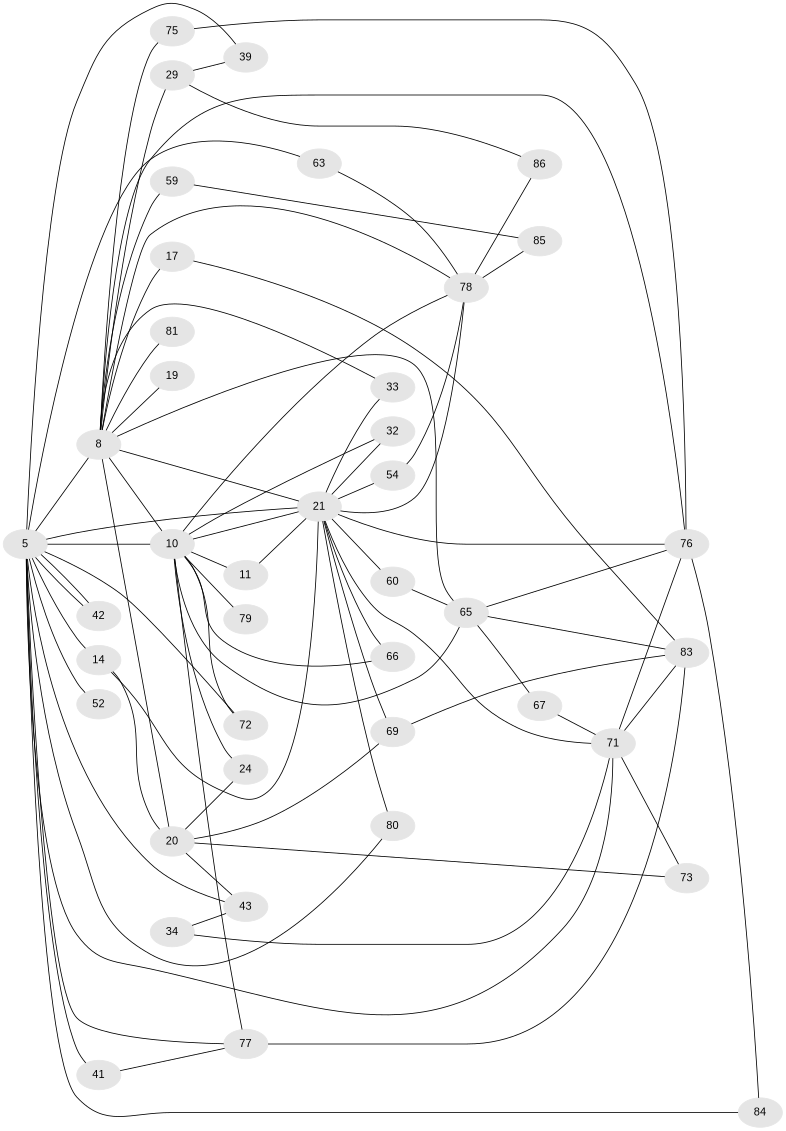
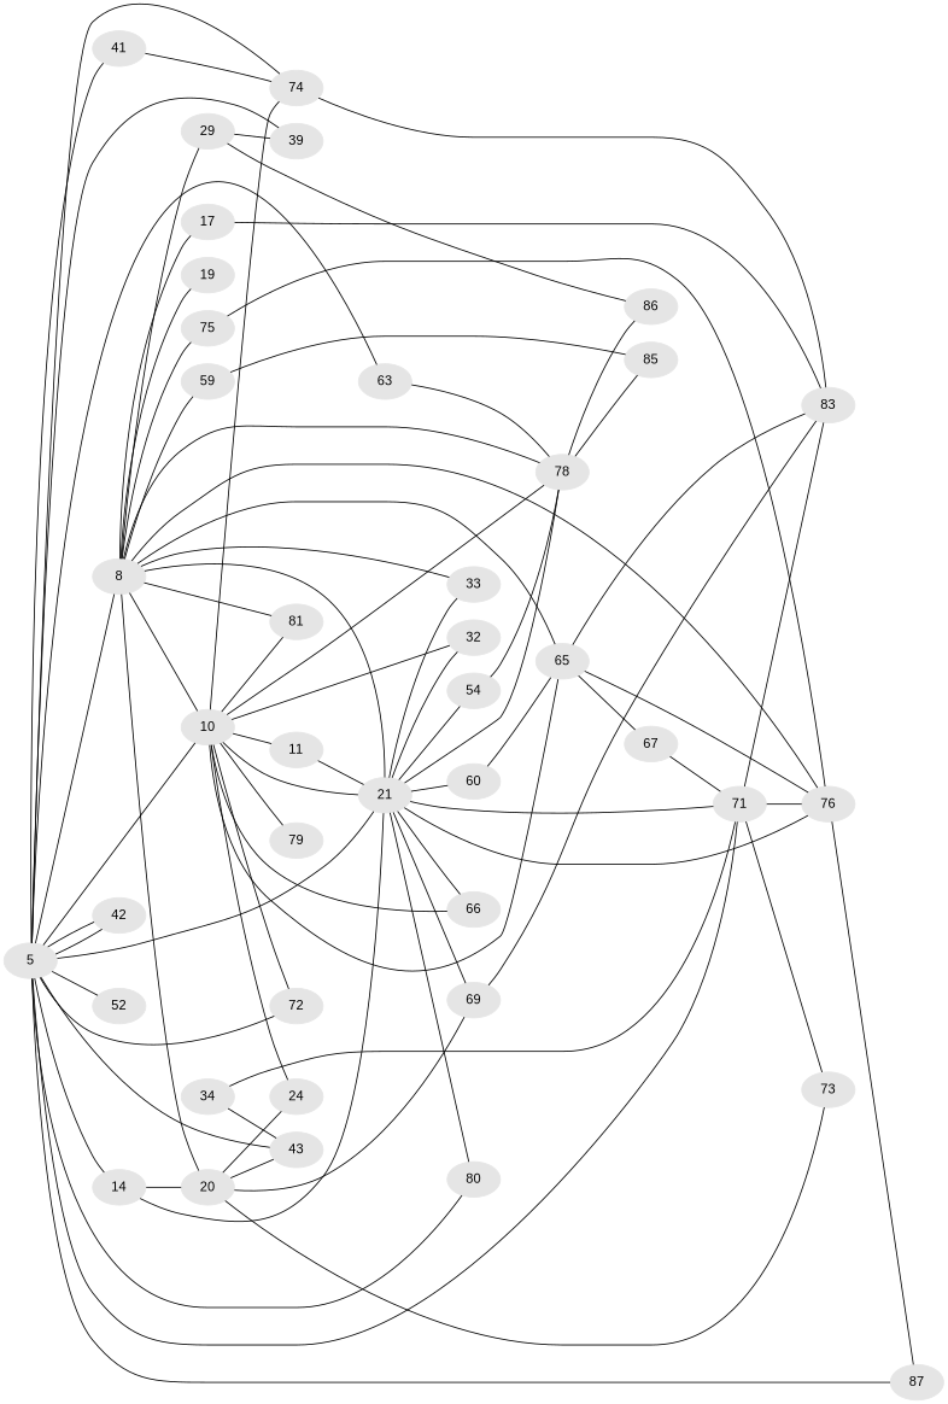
  graph {
    fontname="Liberation Sans"
    rankdir=LR
    node [color=gray90 fontname="Liberation Sans" style=filled]
    edge [fontname="Liberation Sans"]
    5 [super="+2"]
    8 [super="+1+7"]
    10
    14
    21 [super="+4+9"]
    39
    41
    42
    43 [super="+18"]
    52
    63
    71 [super="+12+58"]
    72
-   74 [super="+62+47+31+61" label=77]
+   74 [super="+62+47+31+61"]
    80
-   84 [super="+77"]
+   84 [super="+77" label=87]
    17
    19
    20 [super="+15"]
    29
    33
    59
    65 [super="+64+38"]
    75 [super="+49"]
    76 [super="+51+53"]
    78 [super="+40+70"]
    81
    11
    24
    32
    66
    79 [super="+30"]
    69 [super="+48"]
    54
    60 [super="+57"]
    83 [super="+82+45"]
    73
    86
    85
    67
    34
    5 -- 8 [weight=6]
    5 -- 10 [weight=2]
    5 -- 14
    5 -- 21 [weight=8]
    5 -- 39
    5 -- 41
    5 -- 42
    5 -- 42
    5 -- 43 [weight=2]
    5 -- 52 [weight=2]
    5 -- 63
    5 -- 71 [weight=2]
    5 -- 72
    5 -- 74
    5 -- 80
    5 -- 84 [weight=2]
    8 -- 10 [weight=3]
    8 -- 21 [weight=13]
    8 -- 17 [weight=2]
    8 -- 19 [weight=2]
    8 -- 20 [weight=2]
    8 -- 29 [weight=2]
    8 -- 33
    8 -- 59 [weight=2]
    8 -- 65 [weight=3]
    8 -- 75 [weight=3]
    8 -- 76 [weight=2]
    8 -- 78 [weight=2]
    8 -- 81
    10 -- 21 [weight=4]
    10 -- 72
    10 -- 74 [weight=4]
    10 -- 65 [weight=2]
    10 -- 78 [weight=5]
+   10 -- 81
    10 -- 11
    10 -- 24
    10 -- 32
    10 -- 66
    10 -- 79 [weight=2]
    14 -- 21
    14 -- 20
    21 -- 71 [weight=2]
    21 -- 80
    21 -- 33
    21 -- 76 [weight=4]
    21 -- 78
    21 -- 32
    21 -- 66
    21 -- 69
    21 -- 54
    21 -- 60
    41 -- 74
    63 -- 78
    71 -- 76 [weight=2]
    71 -- 83
    71 -- 73
    74 -- 83
    17 -- 83
    20 -- 43
    20 -- 24
    20 -- 69
    20 -- 73
    29 -- 39
    29 -- 86
    59 -- 85
    65 -- 76 [weight=2]
    65 -- 83 [weight=2]
    65 -- 67
    75 -- 76
    76 -- 84
    78 -- 86
    78 -- 85
    11 -- 21
    69 -- 83
    54 -- 78
    60 -- 65
    67 -- 71
    34 -- 43
    34 -- 71
  }
